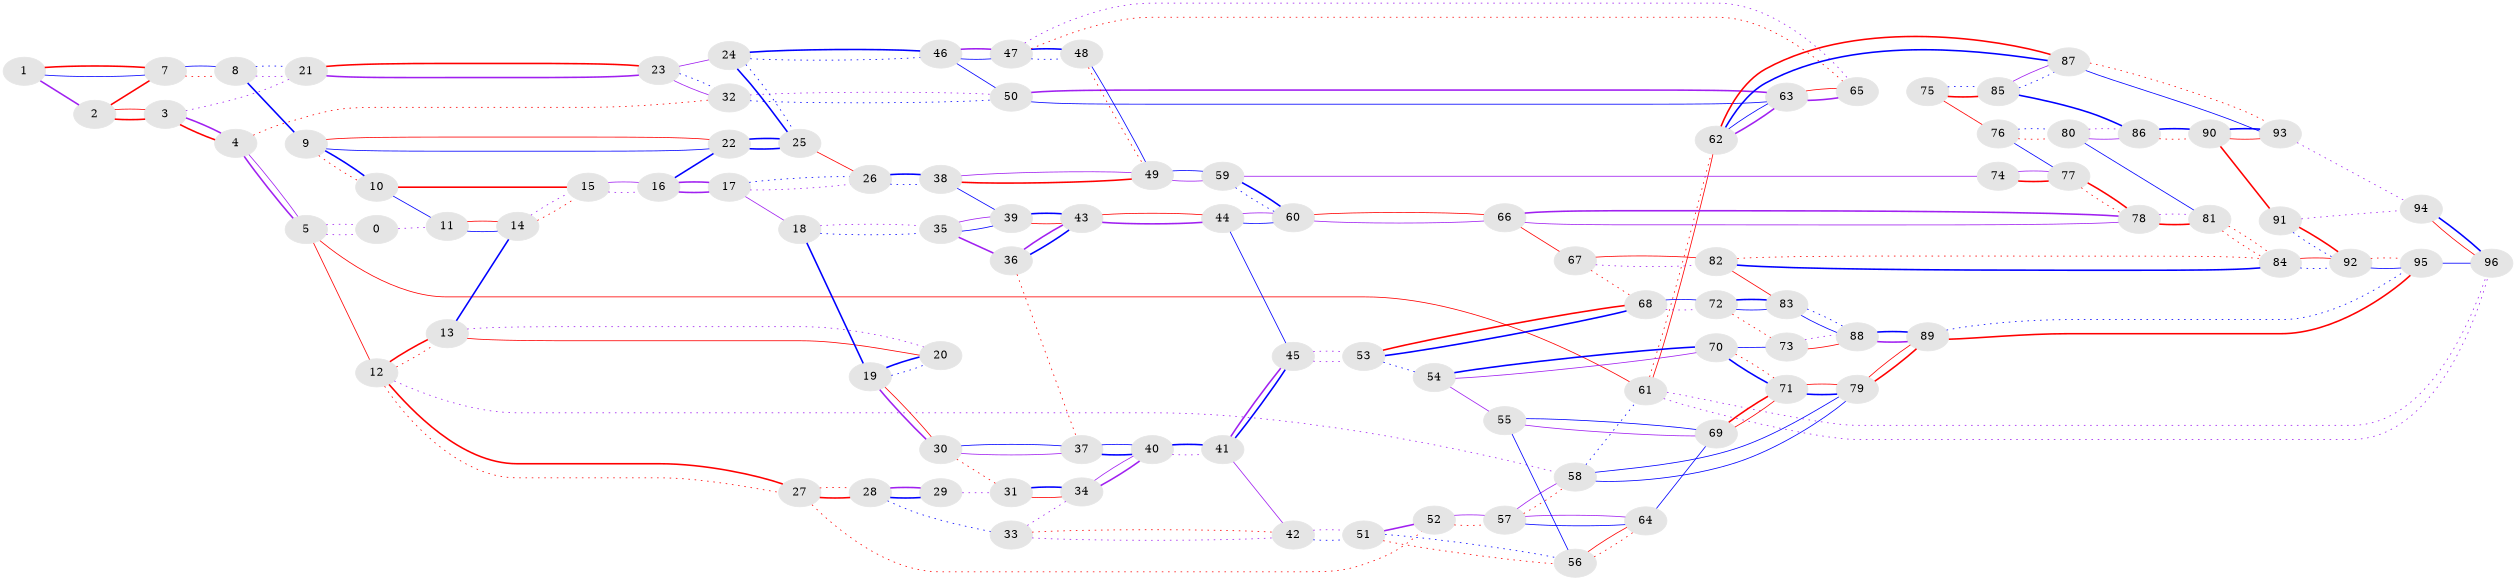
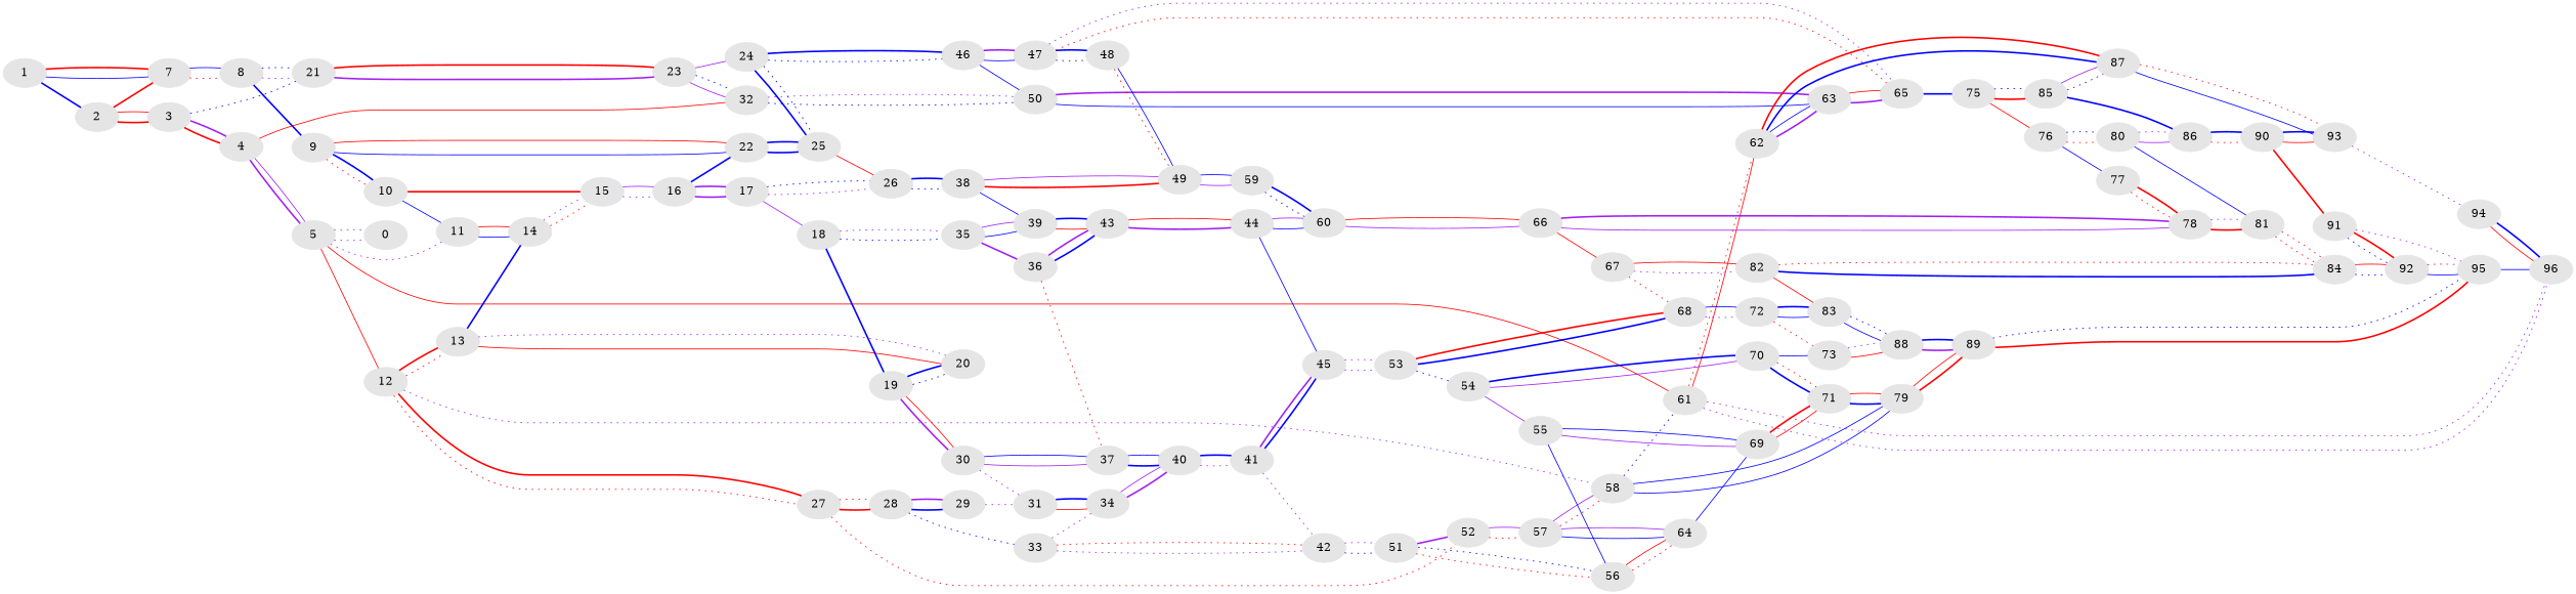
  graph {
    rankdir=LR
    node [color=gray90 style=filled]
    edge [color=blue style=solid]
    1
    2
    7
    3
    8
    4
    21
    5
    32
    23
    n11 [label=0]
    12
    61
    50
    11
    13
    27
    58
    62
    96
    14
    9
    10
    22
    15
    25
    16
    20
    28
    52
    79
    17
    18
    26
    19
    35
    38
    30
    36
    39
    31
    37
    24
    46
    47
    49
    29
    33
    57
    34
    42
    40
    63
    51
    41
    43
    44
    59
    45
    53
    56
    60
    66
    54
    68
    48
    65
    75
-   74
    64
    55
    70
    72
    69
    71
    73
    89
    77
    67
    78
    87
    93
    76
    85
    82
    81
    83
    84
    88
    80
    86
    95
    90
    92
    91
    94
-   1 -- 2 [color=purple style=bold]
+   1 -- 2 [style=bold]
    1 -- 7
    1 -- 7 [color=red style=bold]
    2 -- 7 [color=red style=bold]
    2 -- 3 [color=red style=bold]
    2 -- 3 [color=red]
    7 -- 8 [color=red style=dotted]
    7 -- 8
    3 -- 4 [color=red style=bold]
    3 -- 4 [color=purple style=bold]
-   3 -- 21 [color=purple style=dotted]
+   3 -- 21 [style=dotted]
    8 -- 21 [color=purple style=dotted]
    8 -- 21 [style=dotted]
    8 -- 9 [style=bold]
    4 -- 5 [color=purple style=bold]
    4 -- 5 [color=purple]
-   4 -- 32 [color=red style=dotted]
+   4 -- 32 [color=red]
    21 -- 23 [color=purple style=bold]
    21 -- 23 [color=red style=bold]
    5 -- n11 [color=purple style=dotted]
    5 -- n11 [color=purple style=dotted]
    5 -- 12 [color=red]
    5 -- 61 [color=red]
    32 -- 50 [style=dotted]
    32 -- 50 [color=purple style=dotted]
    23 -- 32 [color=purple]
    23 -- 32 [style=dotted]
    23 -- 24 [color=purple]
-   n11 -- 11 [color=purple style=dotted]
+   5 -- 11 [color=purple style=dotted]
    12 -- 13 [color=red style=dotted]
    12 -- 13 [color=red style=bold]
    12 -- 27 [color=red style=dotted]
    12 -- 27 [color=red style=bold]
    12 -- 58 [color=purple style=dotted]
    61 -- 62 [color=red]
    61 -- 62 [color=red style=dotted]
    61 -- 96 [color=purple style=dotted]
    61 -- 96 [color=purple style=dotted]
    50 -- 63
    50 -- 63 [color=purple style=bold]
    11 -- 14
    11 -- 14 [color=red]
    13 -- 14 [style=bold]
    13 -- 20 [color=red]
    13 -- 20 [color=purple style=dotted]
    27 -- 28 [color=red style=bold]
    27 -- 28 [color=red style=dotted]
    27 -- 52 [color=red style=dotted]
    58 -- 61 [style=dotted]
    58 -- 79
    58 -- 79
    62 -- 63 [color=purple style=bold]
    62 -- 63
    62 -- 87 [style=bold]
    62 -- 87 [color=red style=bold]
    14 -- 15 [color=red style=dotted]
    14 -- 15 [color=purple style=dotted]
    9 -- 10 [color=red style=dotted]
    9 -- 10 [style=bold]
    9 -- 22
    9 -- 22 [color=red]
    10 -- 11
    10 -- 15 [color=red style=bold]
    22 -- 25 [style=bold]
    22 -- 25 [style=bold]
    15 -- 16 [color=purple style=dotted]
    15 -- 16 [color=purple]
    25 -- 26 [color=red]
    16 -- 22 [style=bold]
    16 -- 17 [color=purple style=bold]
    16 -- 17 [color=purple style=bold]
    28 -- 29 [style=bold]
    28 -- 29 [color=purple style=bold]
    28 -- 33 [style=dotted]
    52 -- 57 [color=red style=dotted]
    52 -- 57 [color=purple]
    79 -- 89 [color=red style=bold]
    79 -- 89 [color=red]
    17 -- 18 [color=purple]
    17 -- 26 [color=purple style=dotted]
    17 -- 26 [style=dotted]
    18 -- 19 [style=bold]
    18 -- 35 [style=dotted]
    18 -- 35 [color=purple style=dotted]
    26 -- 38 [style=dotted]
    26 -- 38 [style=bold]
    19 -- 20 [style=dotted]
    19 -- 20 [style=bold]
    19 -- 30 [color=purple style=bold]
    19 -- 30 [color=red]
    35 -- 36 [color=purple style=bold]
    35 -- 39
    35 -- 39 [color=purple]
    38 -- 39
    38 -- 49 [color=red style=bold]
    38 -- 49 [color=purple]
-   30 -- 31 [color=red style=dotted]
+   30 -- 31 [color=purple style=dotted]
    30 -- 37 [color=purple]
    30 -- 37
    36 -- 37 [color=red style=dotted]
    36 -- 43 [style=bold]
    36 -- 43 [color=purple style=bold]
    39 -- 43 [color=red]
    39 -- 43 [style=bold]
    31 -- 34 [color=red]
    31 -- 34 [style=bold]
    37 -- 40 [style=bold]
    37 -- 40
    24 -- 25 [style=bold]
    24 -- 25 [style=dotted]
    24 -- 46 [style=dotted]
    24 -- 46 [style=bold]
    46 -- 50
    46 -- 47
    46 -- 47 [color=purple style=bold]
    47 -- 48 [style=dotted]
    47 -- 48 [style=bold]
    47 -- 65 [color=red style=dotted]
    47 -- 65 [color=purple style=dotted]
    49 -- 59 [color=purple]
    49 -- 59
    29 -- 31 [color=purple style=dotted]
    33 -- 34 [color=purple style=dotted]
    33 -- 42 [color=purple style=dotted]
    33 -- 42 [color=red style=dotted]
    57 -- 58 [color=red style=dotted]
    57 -- 58 [color=purple]
    57 -- 64
    57 -- 64 [color=purple]
    34 -- 40 [color=purple style=bold]
    34 -- 40 [color=purple]
    42 -- 51 [style=dotted]
    42 -- 51 [color=purple style=dotted]
    40 -- 41 [color=purple style=dotted]
    40 -- 41 [style=bold]
    63 -- 65 [color=purple style=bold]
    63 -- 65 [color=red]
    51 -- 52 [color=purple style=bold]
    51 -- 56 [color=red style=dotted]
    51 -- 56 [style=dotted]
-   41 -- 42 [color=purple]
+   41 -- 42 [color=purple style=dotted]
    41 -- 45 [style=bold]
    41 -- 45 [color=purple style=bold]
    43 -- 44 [color=purple style=bold]
    43 -- 44 [color=red]
    44 -- 45
    44 -- 60
    44 -- 60 [color=purple]
    59 -- 60 [style=dotted]
    59 -- 60 [style=bold]
-   59 -- 74 [color=purple]
    45 -- 53 [color=purple style=dotted]
    45 -- 53 [color=purple style=dotted]
    53 -- 54 [style=dotted]
    53 -- 68 [style=bold]
    53 -- 68 [color=red style=bold]
    56 -- 64 [color=red style=dotted]
    56 -- 64 [color=red]
    60 -- 66 [color=purple]
    60 -- 66 [color=red]
    66 -- 67 [color=red]
    66 -- 78 [color=purple]
    66 -- 78 [color=purple style=bold]
    54 -- 55 [color=purple]
    54 -- 70 [color=purple]
    54 -- 70 [style=bold]
    68 -- 72 [color=purple style=dotted]
    68 -- 72
    48 -- 49 [color=red style=dotted]
    48 -- 49
+   65 -- 75 [style=bold]
    75 -- 76 [color=red]
    75 -- 85 [color=red style=bold]
    75 -- 85 [style=dotted]
-   74 -- 77 [color=red style=bold]
-   74 -- 77 [color=purple]
    64 -- 69
    55 -- 56
    55 -- 69 [color=purple]
    55 -- 69
    70 -- 71 [style=bold]
    70 -- 71 [color=red style=dotted]
    70 -- 73
    72 -- 73 [color=red style=dotted]
    72 -- 83
    72 -- 83 [style=bold]
    69 -- 71 [color=red]
    69 -- 71 [color=red style=bold]
    71 -- 79 [style=bold]
    71 -- 79 [color=red]
    73 -- 88 [color=red]
    73 -- 88 [color=purple style=dotted]
    89 -- 95 [color=red style=bold]
    89 -- 95 [style=dotted]
    77 -- 78 [color=red style=dotted]
    77 -- 78 [color=red style=bold]
    67 -- 68 [color=red style=dotted]
    67 -- 82 [color=purple style=dotted]
    67 -- 82 [color=red]
    78 -- 81 [color=red style=bold]
    78 -- 81 [color=purple style=dotted]
    87 -- 93
    87 -- 93 [color=red style=dotted]
    93 -- 94 [color=purple style=dotted]
    76 -- 77
    76 -- 80 [color=red style=dotted]
    76 -- 80 [style=dotted]
    85 -- 87 [style=dotted]
    85 -- 87 [color=purple]
    85 -- 86 [style=bold]
    82 -- 83 [color=red]
    82 -- 84 [style=bold]
    82 -- 84 [color=red style=dotted]
    81 -- 84 [color=red style=dotted]
    81 -- 84 [color=red style=dotted]
    83 -- 88
    83 -- 88 [style=dotted]
    84 -- 92 [style=dotted]
    84 -- 92 [color=red]
    88 -- 89 [color=purple style=bold]
    88 -- 89 [style=bold]
    80 -- 81
    80 -- 86 [color=purple]
    80 -- 86 [color=purple style=dotted]
    86 -- 90 [color=red style=dotted]
    86 -- 90 [style=bold]
    95 -- 96
    90 -- 93 [color=red]
    90 -- 93 [style=bold]
    90 -- 91 [color=red style=bold]
    92 -- 95
    92 -- 95 [color=red style=dotted]
    91 -- 92 [style=dotted]
    91 -- 92 [color=red style=bold]
-   91 -- 94 [color=purple style=dotted]
+   91 -- 95 [color=purple style=dotted]
    94 -- 96 [color=red]
    94 -- 96 [style=bold]
  }
